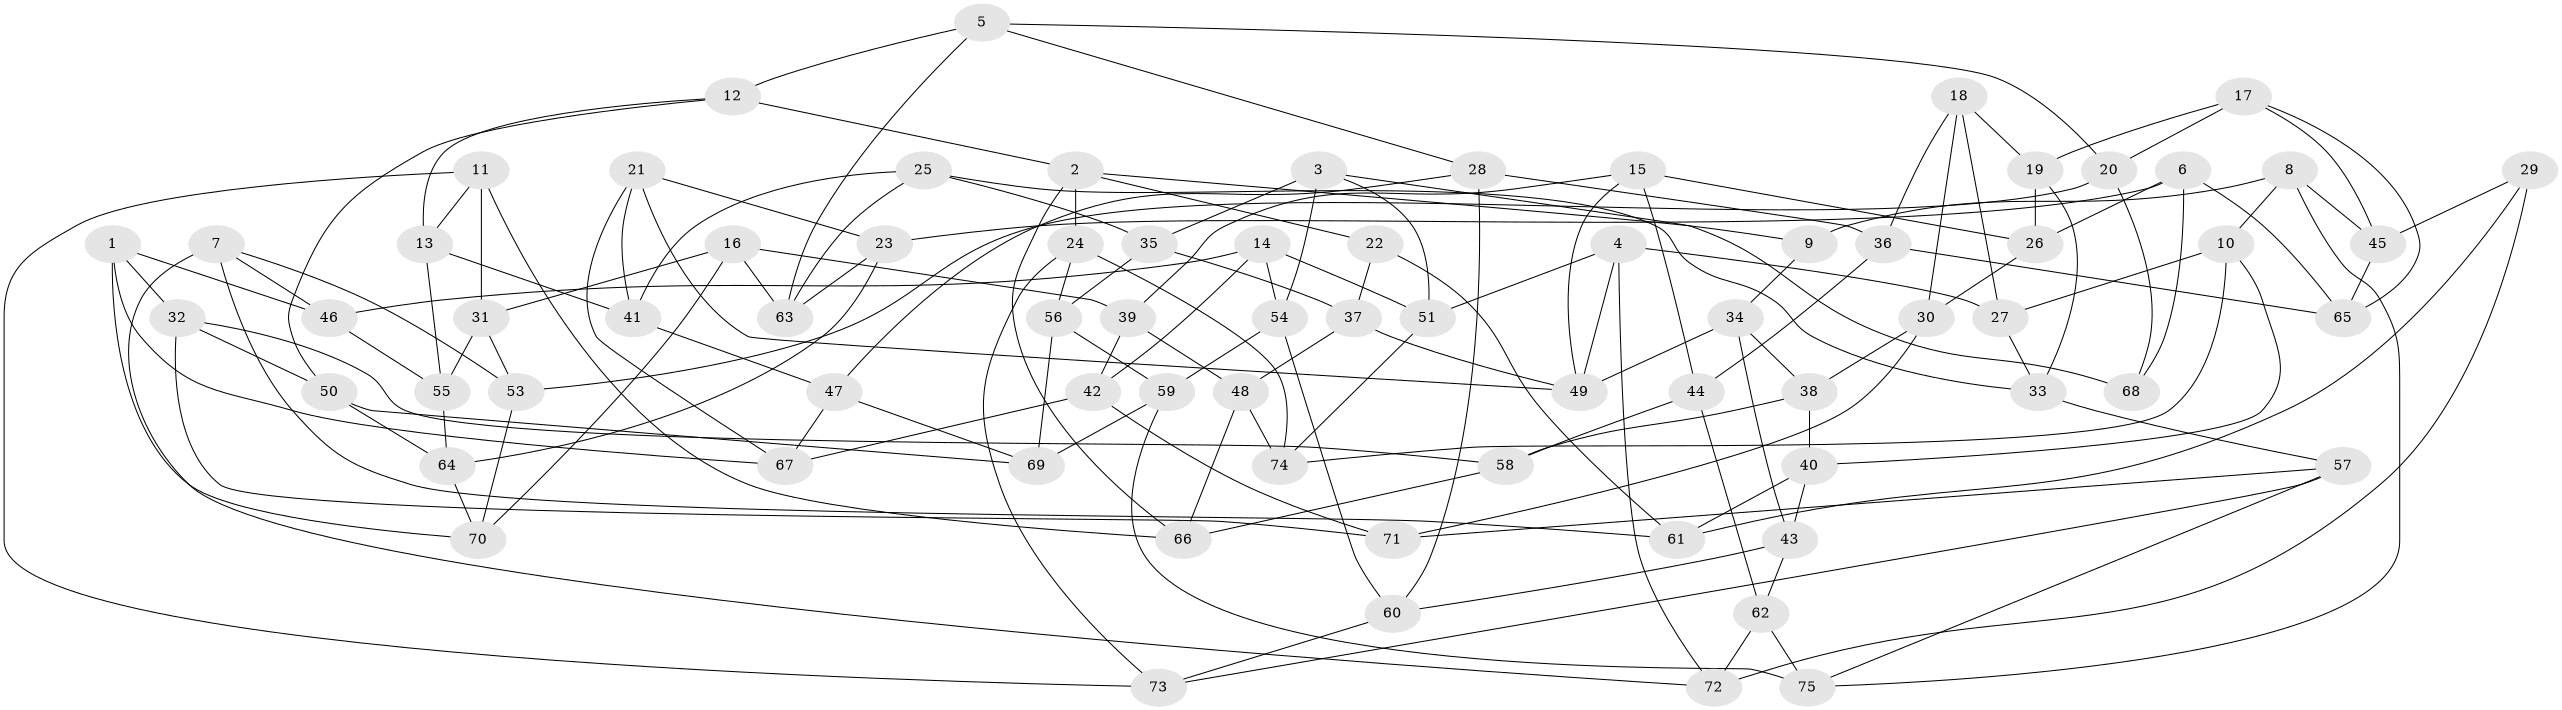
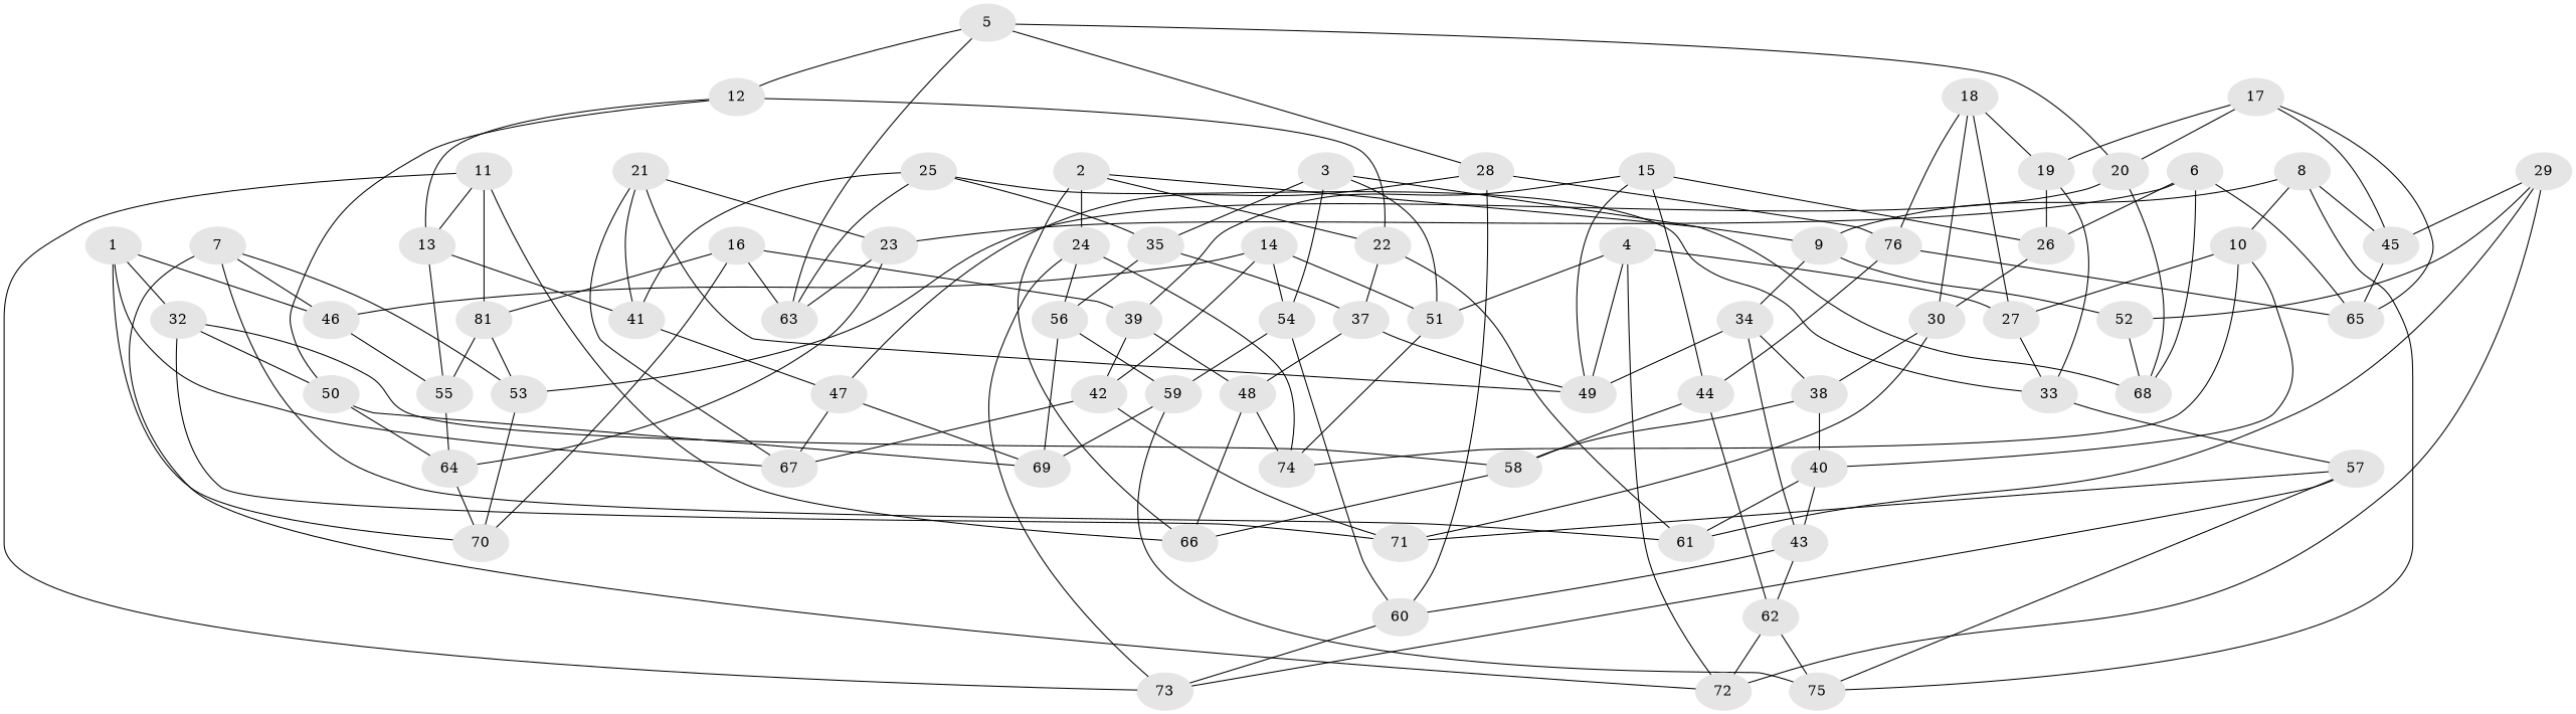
  graph {
    node [color=gray90 style=filled]
    1
    32
    46
    67
    70
    50
    71
    58
    55
    2
    9
    22
    24
    66
    34
+   52
    61
    37
    74
    73
    56
    3
    35
    51
    54
    68
    60
    59
    4
    27
    49
    72
    33
    5
    12
    20
    28
    63
    13
    53
-   36
+   36 [label=76]
    47
    6
    23
    26
    65
    64
    30
    7
    8
    10
    45
    75
    40
    38
    43
    11
-   31
+   31 [label=81]
    41
    69
    14
    42
    15
    39
    44
    48
    62
    16
    17
    19
    18
    57
    21
    25
    29
    1 -- 32
    1 -- 46
    1 -- 67
    1 -- 70
    32 -- 50
    32 -- 71
    32 -- 58
    46 -- 55
    50 -- 64
    50 -- 69
    58 -- 66
    55 -- 64
    2 -- 9
    2 -- 22
    2 -- 24
    2 -- 66
    9 -- 34
+   9 -- 52
    22 -- 61
    22 -- 37
    24 -- 74
    24 -- 73
    24 -- 56
    34 -- 49
    34 -- 38
    34 -- 43
+   52 -- 68
    37 -- 49
    37 -- 48
    56 -- 59
    56 -- 69
    3 -- 35
    3 -- 51
    3 -- 54
    3 -- 68
    35 -- 37
    35 -- 56
    51 -- 74
    54 -- 60
    54 -- 59
    60 -- 73
    59 -- 75
    59 -- 69
    4 -- 51
    4 -- 27
    4 -- 49
    4 -- 72
    27 -- 33
    33 -- 57
    5 -- 12
    5 -- 20
    5 -- 28
    5 -- 63
    12 -- 50
-   12 -- 2
+   12 -- 22
    12 -- 13
    20 -- 68
    20 -- 53
    28 -- 60
    28 -- 36
    28 -- 47
    13 -- 55
    13 -- 41
    53 -- 70
    36 -- 65
    36 -- 44
    47 -- 67
    47 -- 69
    6 -- 68
    6 -- 23
    6 -- 26
    6 -- 65
    23 -- 63
    23 -- 64
    26 -- 30
    64 -- 70
    30 -- 71
    30 -- 38
    7 -- 46
    7 -- 61
    7 -- 72
    7 -- 53
    8 -- 9
    8 -- 10
    8 -- 45
    8 -- 75
    10 -- 74
    10 -- 27
    10 -- 40
    45 -- 65
    40 -- 61
    40 -- 43
    38 -- 58
    38 -- 40
    43 -- 60
    43 -- 62
    11 -- 66
    11 -- 73
    11 -- 13
    11 -- 31
    31 -- 55
    31 -- 53
    41 -- 47
    14 -- 46
    14 -- 51
    14 -- 54
    14 -- 42
    42 -- 67
    42 -- 71
    15 -- 49
    15 -- 26
    15 -- 39
    15 -- 44
    39 -- 42
    39 -- 48
    44 -- 58
    44 -- 62
    48 -- 66
    48 -- 74
    62 -- 72
    62 -- 75
    16 -- 70
    16 -- 63
    16 -- 31
    16 -- 39
    17 -- 20
    17 -- 65
    17 -- 45
    17 -- 19
    19 -- 33
    19 -- 26
    18 -- 27
    18 -- 36
    18 -- 30
    18 -- 19
    57 -- 71
    57 -- 73
    57 -- 75
    21 -- 67
    21 -- 49
    21 -- 23
    21 -- 41
    25 -- 35
    25 -- 33
    25 -- 63
    25 -- 41
+   29 -- 52
    29 -- 61
    29 -- 72
    29 -- 45
  }
